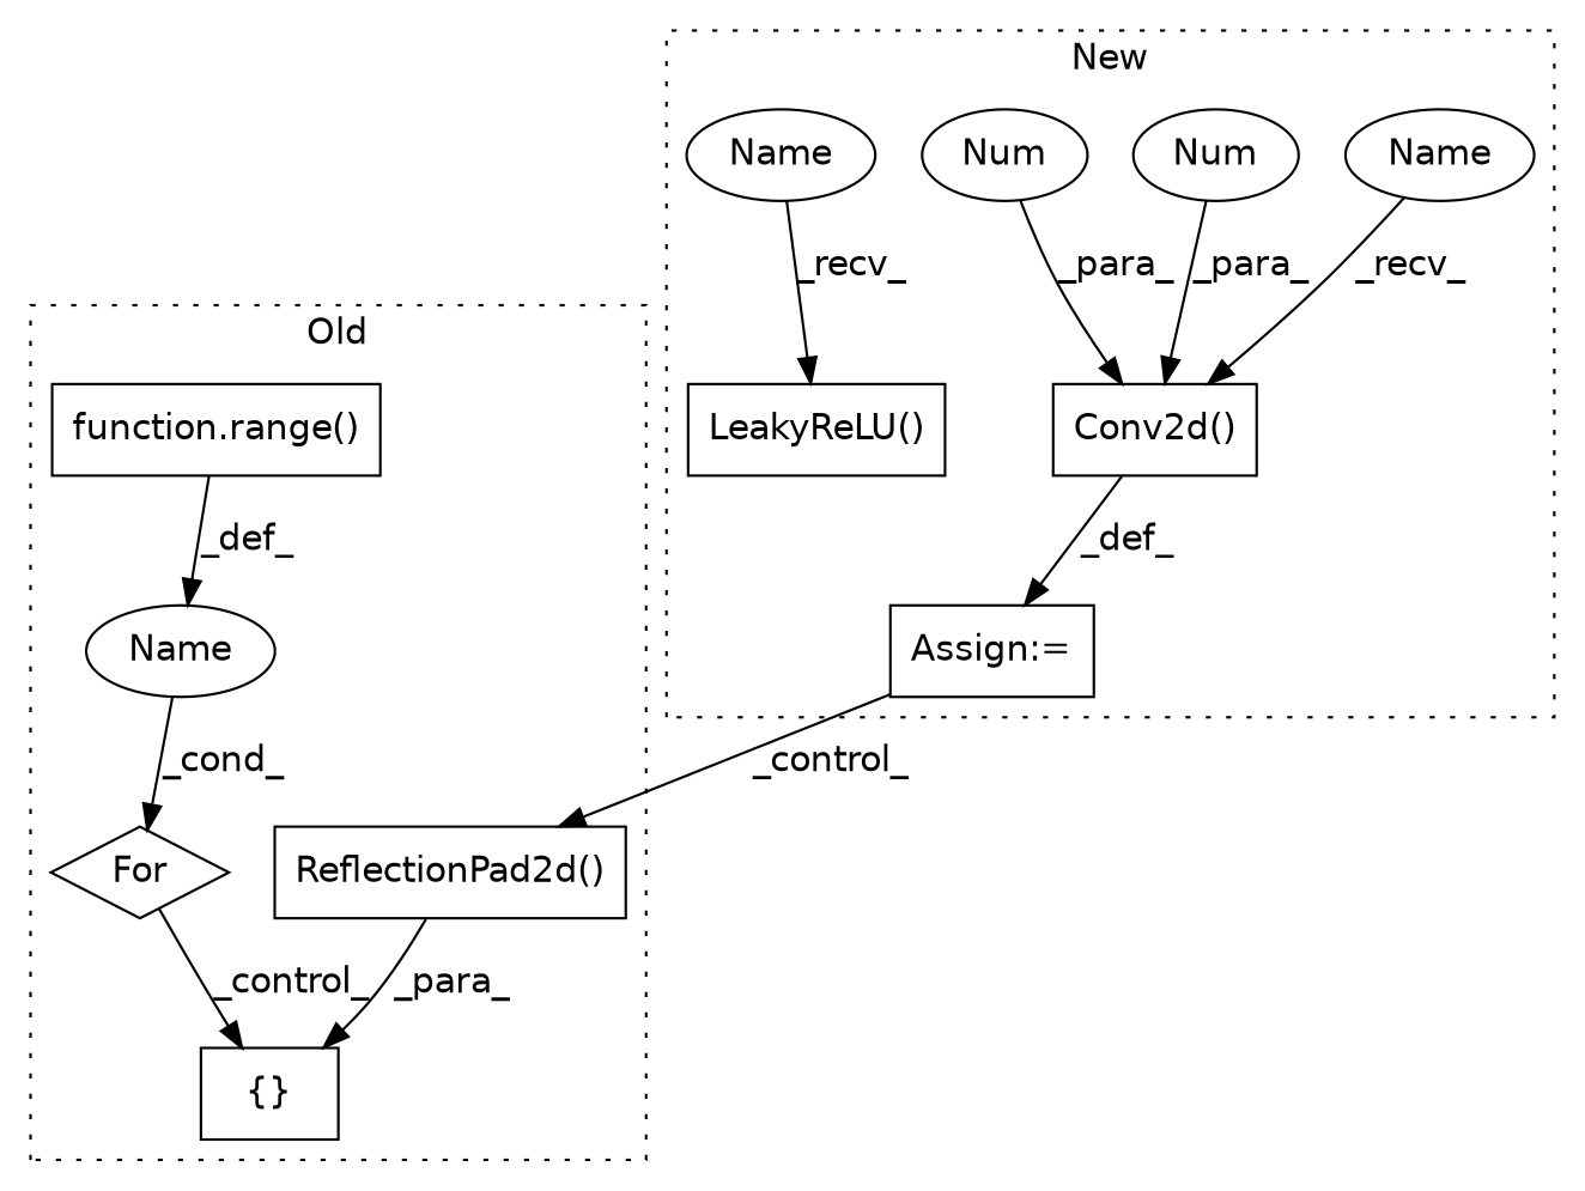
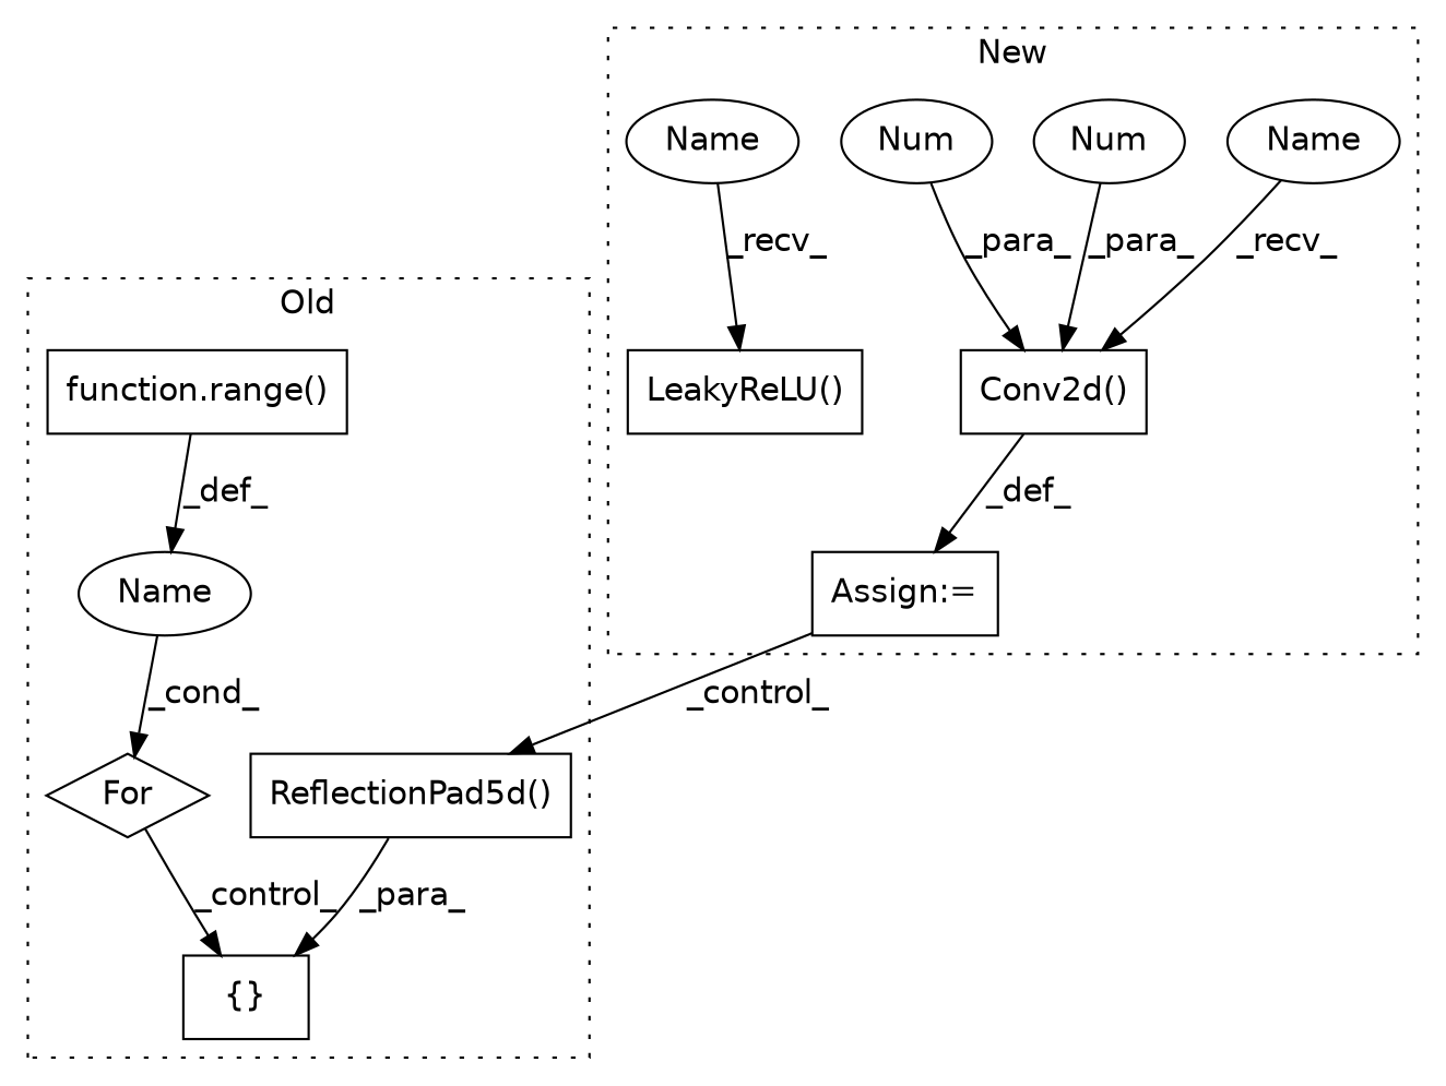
  digraph {
    fontname="DejaVu Sans"
    node [a=75 fontname="DejaVu Sans" l=1 shape=box]
    edge [fontname="DejaVu Sans"]
    n1 [l="6,1" label="function.range()" s="4763,4809"]
    n2 [a=107 l="4,5" label=For s="4754,4810" shape=diamond]
    n3 [a=87 label=Name s=4758 shape=ellipse]
    n4 [a=59 l="6,0" label="{}" s="5004,5158"]
-   n5 [l=29 label="ReflectionPad2d()" s=5010]
+   n5 [l=29 label="ReflectionPad5d()" s=5010]
    n6 [l="10,1" label="Conv2d()" s="3486,3533"]
    n7 [a=68 l=4 label="Assign:=" s=3481]
    n8 [a=76 label=Num s=3529 shape=ellipse]
    n9 [a=76 label=Num s=3526 shape=ellipse]
    n10 [l="13,1" label="LeakyReLU()" s="3454,3470"]
    n11 [a=87 l=2 label=Name s=3454 shape=ellipse]
    n12 [a=87 l=2 label=Name s=3486 shape=ellipse]
    subgraph cluster_1 {
      label=Old
      style=dotted
      n1
      n2
      n3
      n4
      n5
    }
    subgraph cluster_2 {
      label=New
      style=dotted
      n6
      n7
      n8
      n9
      n10
      n11
      n12
    }
    n1 -> n3 [label=_def_]
    n2 -> n4 [label=_control_]
    n3 -> n2 [label=_cond_]
    n5 -> n4 [label=_para_]
    n6 -> n7 [label=_def_]
    n7 -> n5 [label=_control_]
    n8 -> n6 [label=_para_]
    n9 -> n6 [label=_para_]
    n11 -> n10 [label=_recv_]
    n12 -> n6 [label=_recv_]
  }
